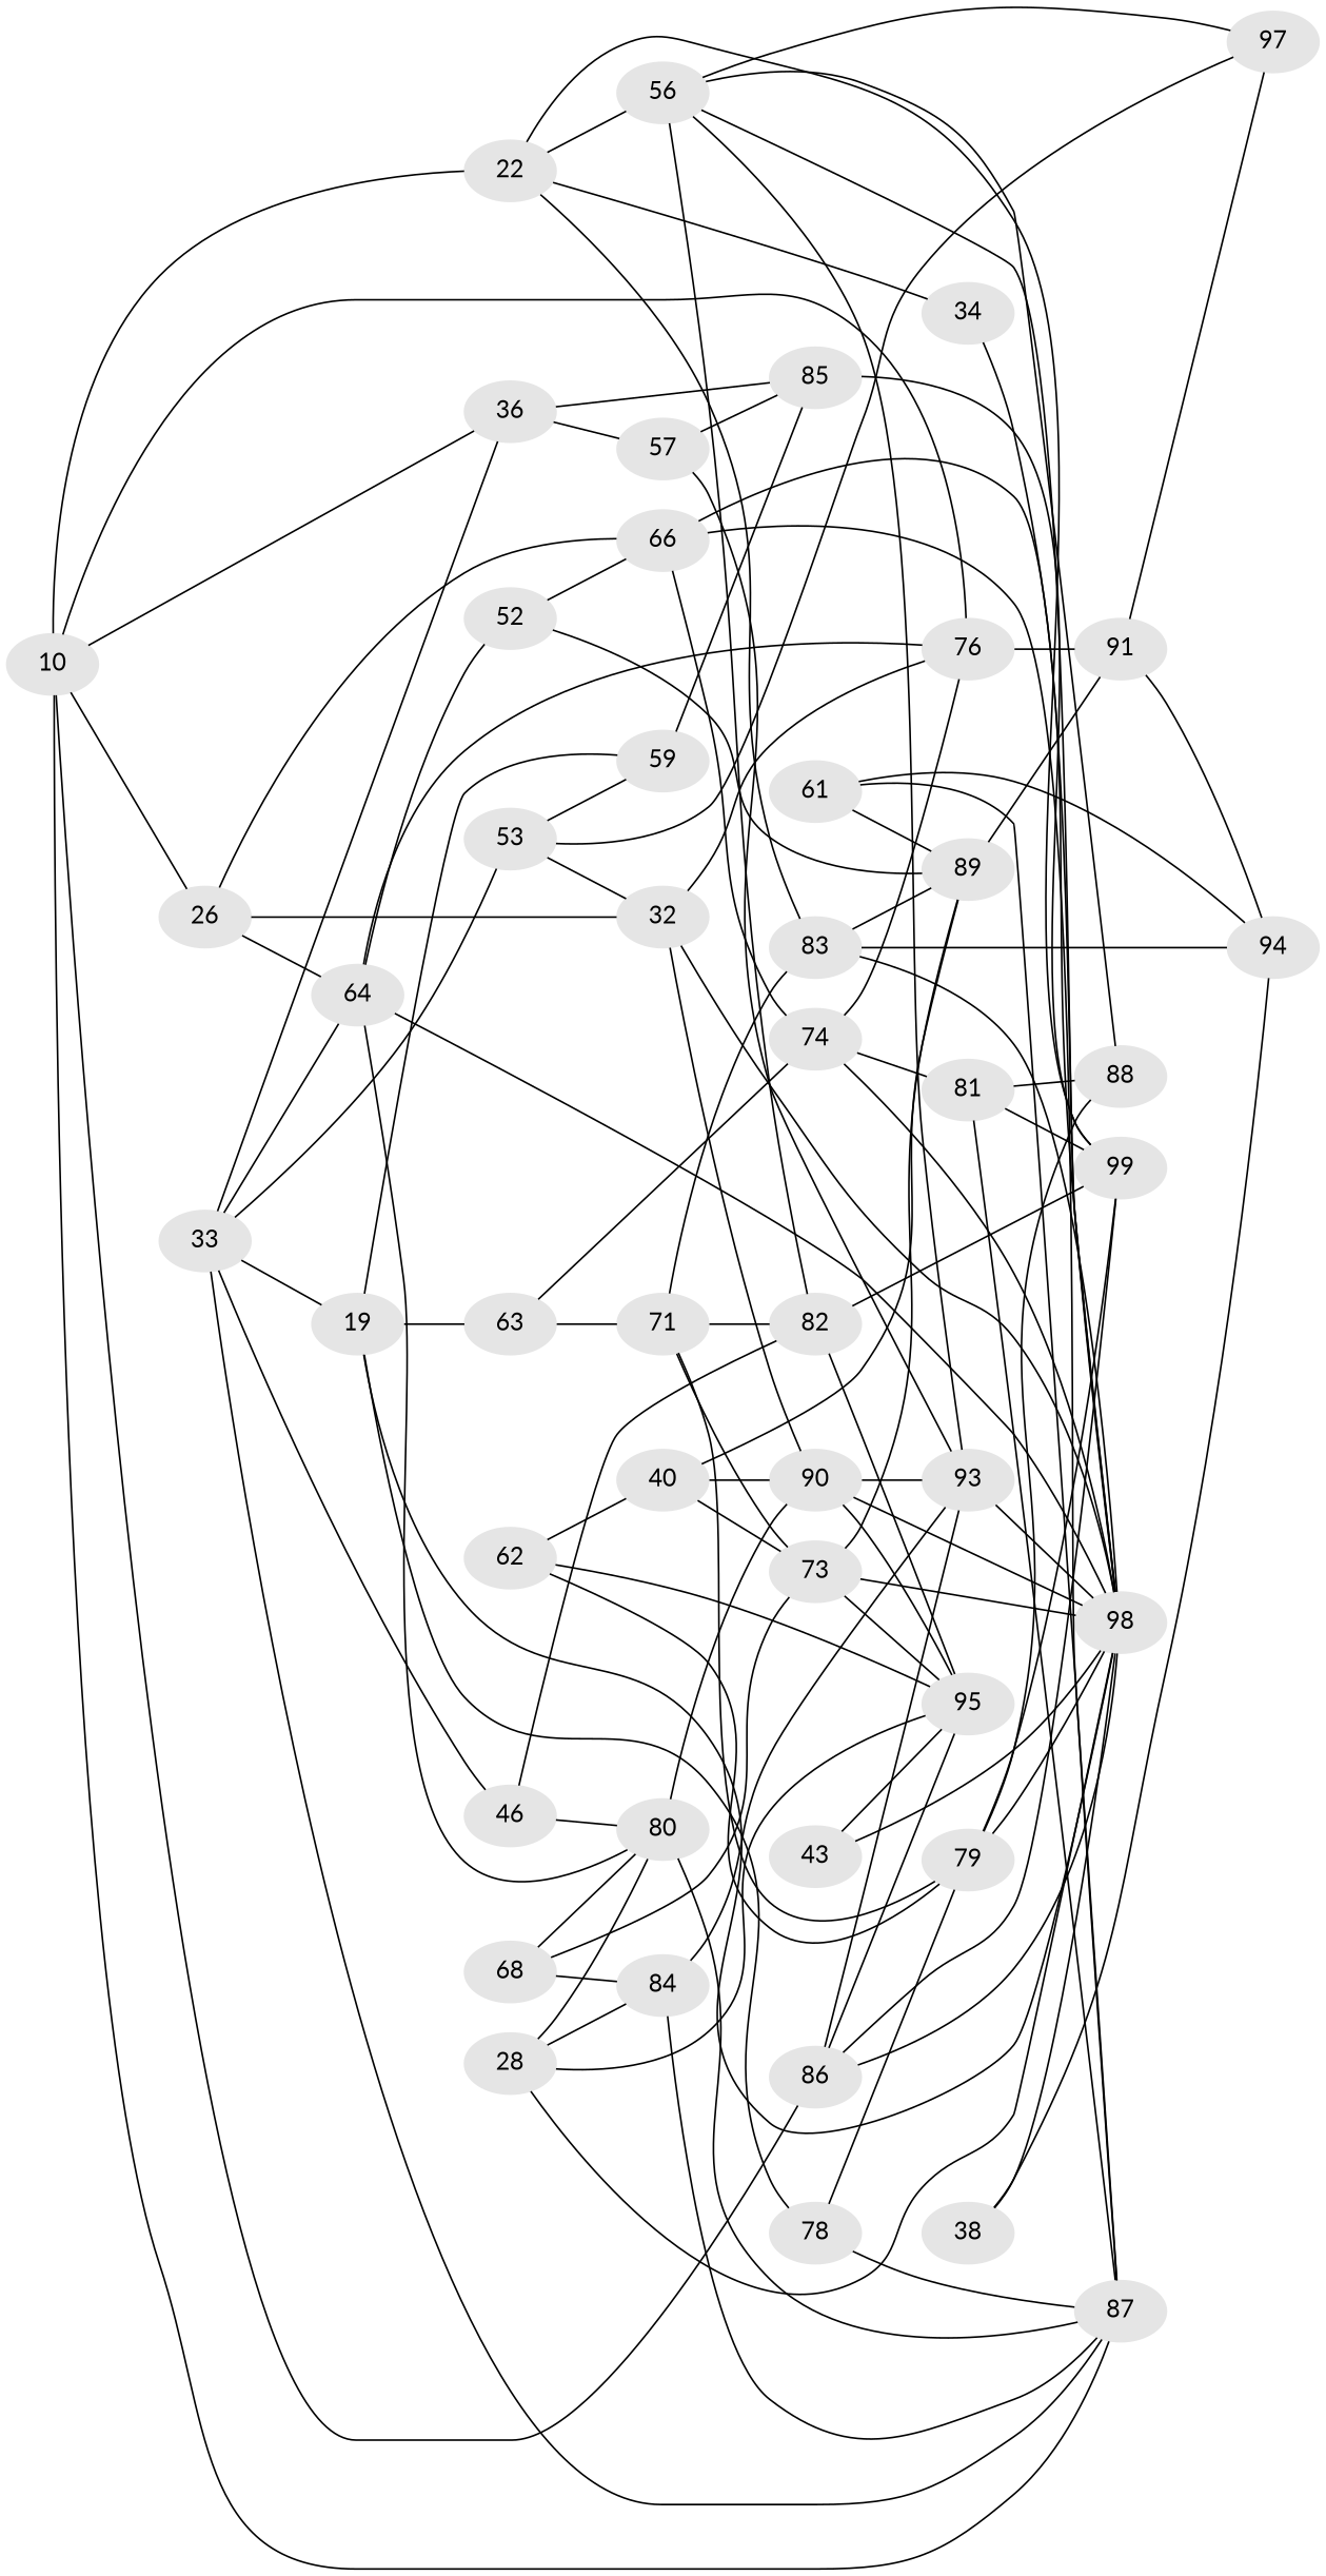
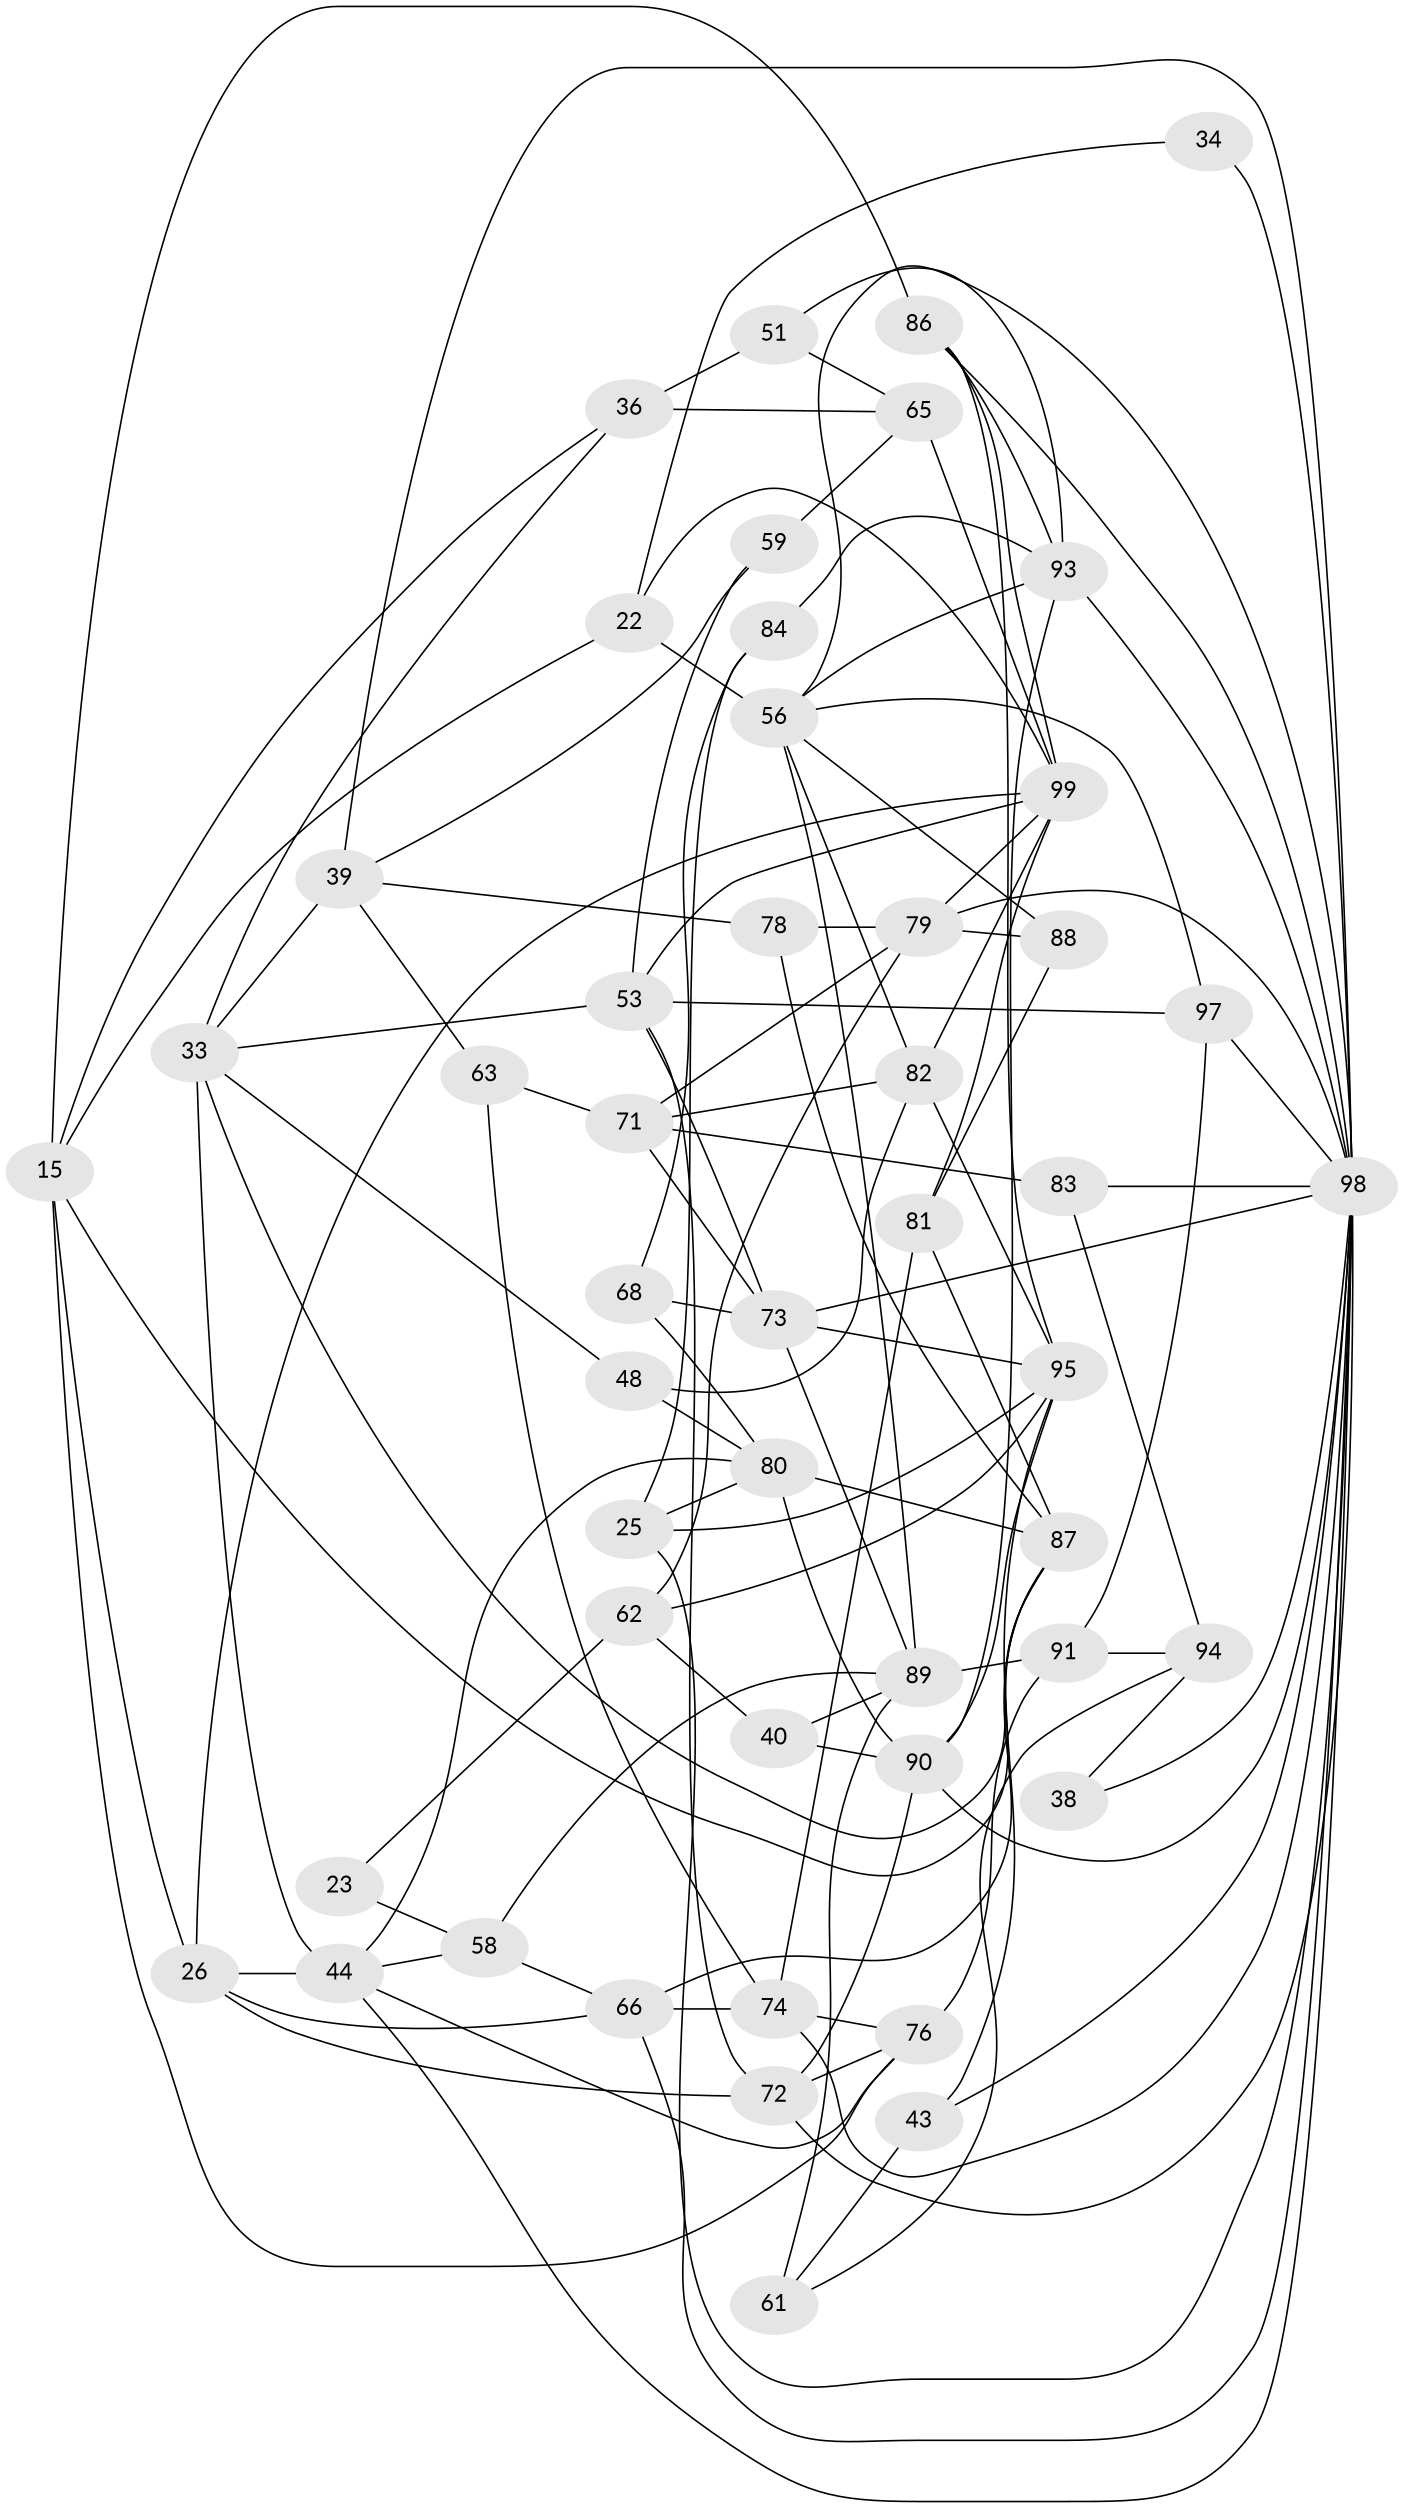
  graph {
    fontname=Lato
    rankdir=LR
    node [color=gray90 fontname=Lato style=filled]
    edge [fontname=Lato]
-   15 [super="+14" label=10]
+   15 [super="+14"]
    22
    26
    36
    76
    86 [super="+31"]
    87 [super="+49"]
    34
    83 [super="+3+17+35"]
    99 [super="+92"]
    56 [super="+52"]
-   44 [super="+6" label=64]
+   44 [super="+6"]
    66
-   72 [super="+10" label=32]
-   85 [super="+32"]
-   51 [label=57]
+   72 [super="+10"]
+   85 [super="+32" label=65]
+   51
    91
    95 [super="+48"]
    98 [super="+16+96+69+50"]
    93 [super="+57"]
    94 [super="+1"]
    89 [super="+45"]
-   58 [label=52]
+   23
+   58
    62
    n26 [label=40]
    79 [super="+55"]
    80 [super="+30+65"]
    74 [super="+5"]
    90 [super="+37+77"]
-   28
+   28 [label=25]
    84
    33 [super="+12"]
-   39 [label=19]
-   46 [super="+42"]
+   39
+   46 [super="+42" label=48]
    53 [super="+13"]
    59
    63
    78 [super="+75"]
    82 [super="+19+47"]
    73 [super="+8+67+60"]
    97 [super="+54"]
    38
    71
    43 [super="+40"]
    88
    61
    81 [super="+64"]
    68
    15 -- 22
    15 -- 26
    15 -- 36
    15 -- 76
    15 -- 86
    15 -- 87
    22 -- 34
-   22 -- 83
    22 -- 99
    22 -- 56
+   26 -- 99
    26 -- 44 [weight=2]
    26 -- 66
    26 -- 72
    36 -- 85 [weight=2]
    36 -- 51
    76 -- 91
    86 -- 99 [weight=2]
    86 -- 95 [weight=3]
    86 -- 98 [weight=2]
    86 -- 93
    34 -- 98
    83 -- 98 [weight=2]
    83 -- 94 [weight=2]
-   83 -- 89
+   56 -- 89
    56 -- 98
    56 -- 93
    56 -- 82 [weight=2]
    56 -- 97 [weight=2]
    56 -- 88
    44 -- 76
    44 -- 98
    44 -- 58
    44 -- 80
    66 -- 87
    66 -- 98
    66 -- 74 [weight=2]
    72 -- 76
    72 -- 98
    72 -- 90
    85 -- 99 [weight=2]
    51 -- 85
    51 -- 93
    91 -- 94
    91 -- 97
    93 -- 98
    89 -- 91
+   23 -- 58
+   23 -- 62
    58 -- 66
    58 -- 89
    62 -- 95
    62 -- n26
    62 -- 79
    n26 -- 89
    n26 -- 90
    79 -- 99 [weight=2]
    79 -- 98 [weight=3]
    79 -- 88
    80 -- 87
    80 -- 90 [weight=2]
    74 -- 76
    74 -- 98
    74 -- 81
    90 -- 95
    90 -- 98
    90 -- 93 [weight=3]
    28 -- 95 [weight=2]
    28 -- 98
    28 -- 80 [weight=2]
    28 -- 84
-   84 -- 87
    84 -- 93
    33 -- 36
    33 -- 87
    33 -- 44
    33 -- 39
    33 -- 46
    33 -- 53
    39 -- 98
    39 -- 59
    39 -- 63
    39 -- 78
    46 -- 80 [weight=2]
    46 -- 82
+   53 -- 99 [weight=2]
    53 -- 72
    53 -- 59
-   n26 -- 73
+   53 -- 73
    53 -- 97 [weight=2]
    59 -- 85
    63 -- 74
    63 -- 71
    78 -- 87
    78 -- 79
    82 -- 99
    82 -- 95
    73 -- 95 [weight=2]
    73 -- 98 [weight=2]
    73 -- 89 [weight=2]
+   97 -- 98 [weight=2]
    38 -- 98
    38 -- 94
    71 -- 83
    71 -- 79
    71 -- 82
    71 -- 73
    43 -- 95
    43 -- 98
-   61 -- 87
+   61 -- 43
    61 -- 94
    61 -- 89
    81 -- 87 [weight=2]
    81 -- 99 [weight=2]
    81 -- 88
    68 -- 80
    68 -- 84
    68 -- 73
  }
